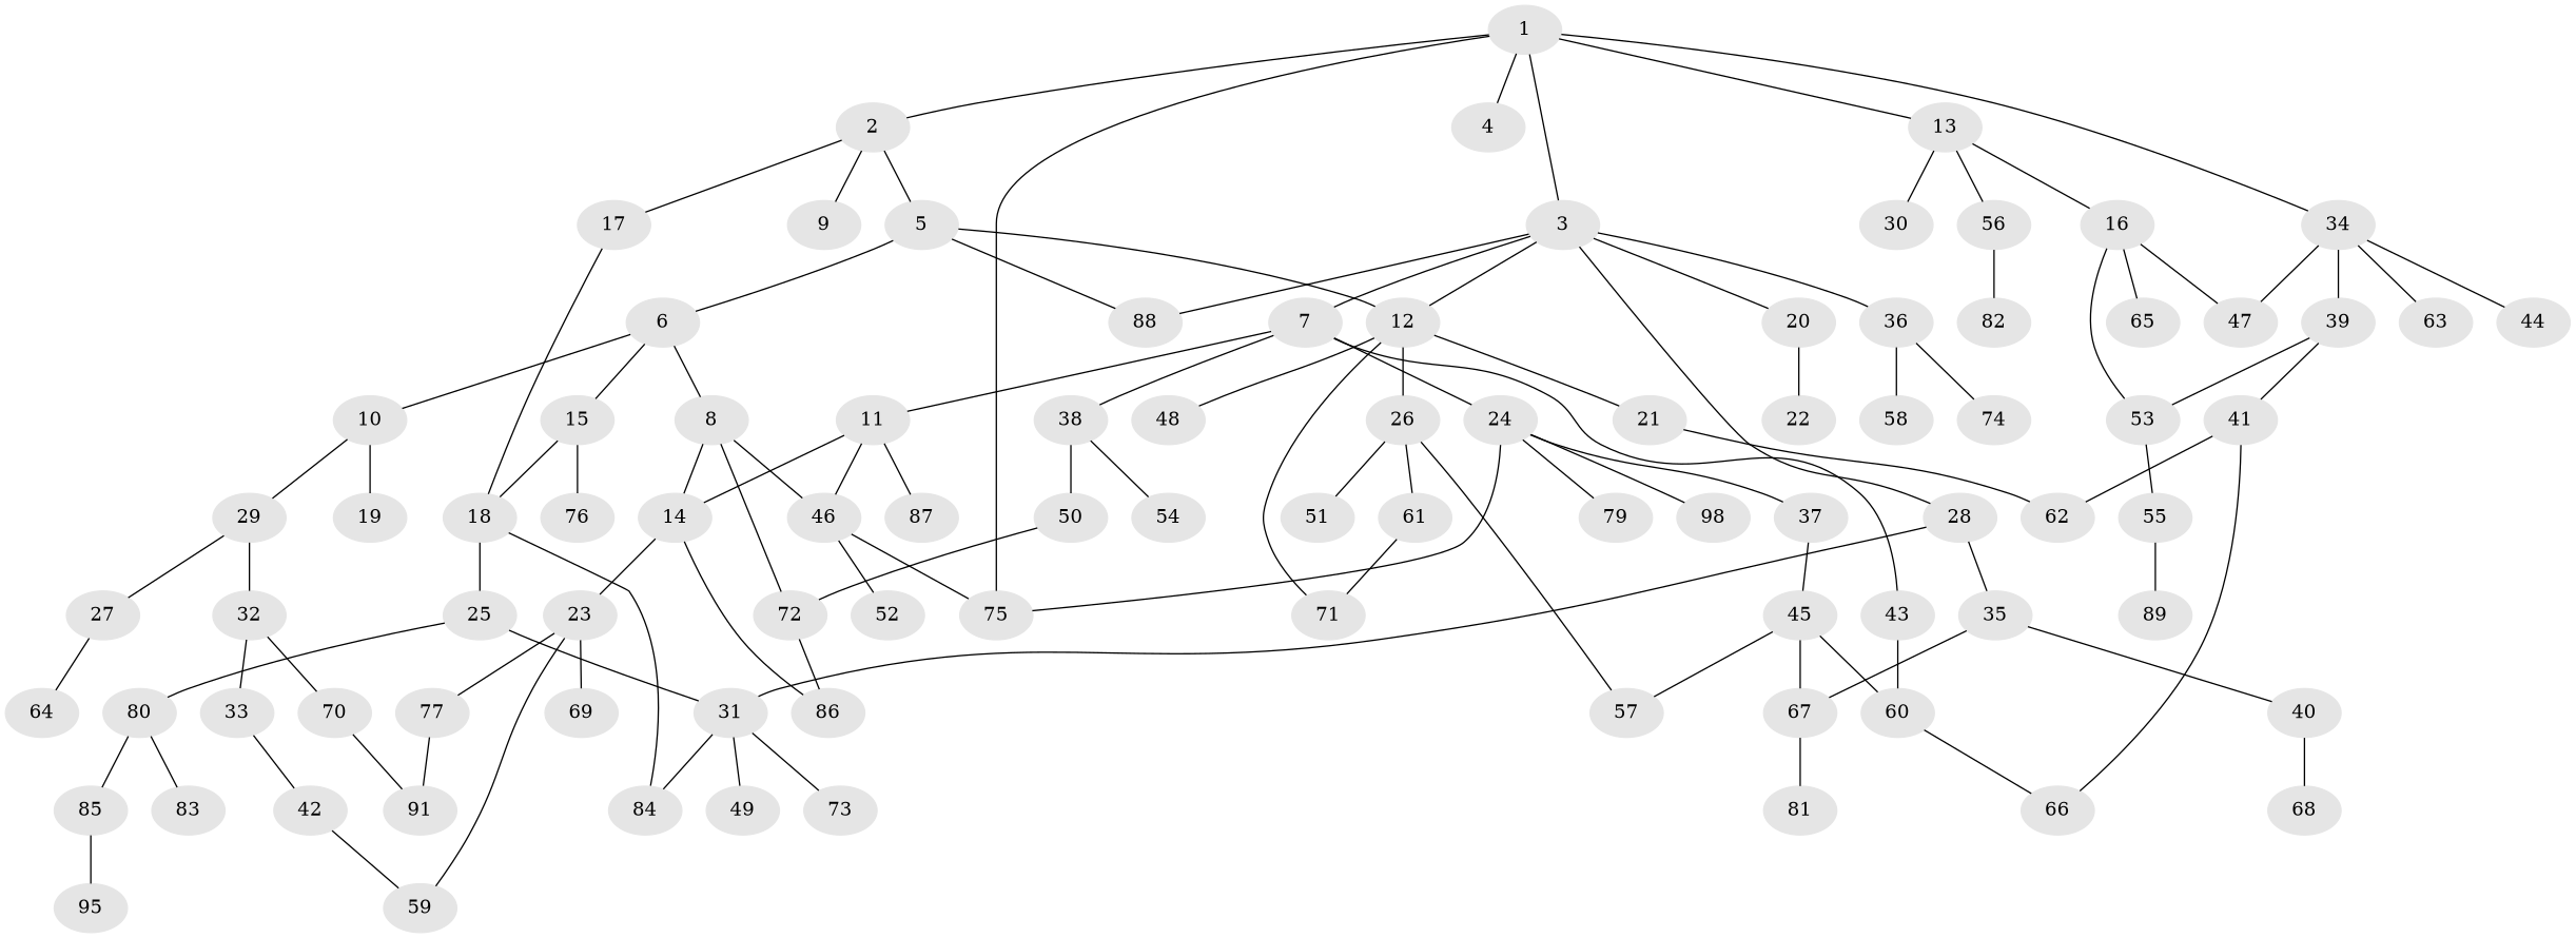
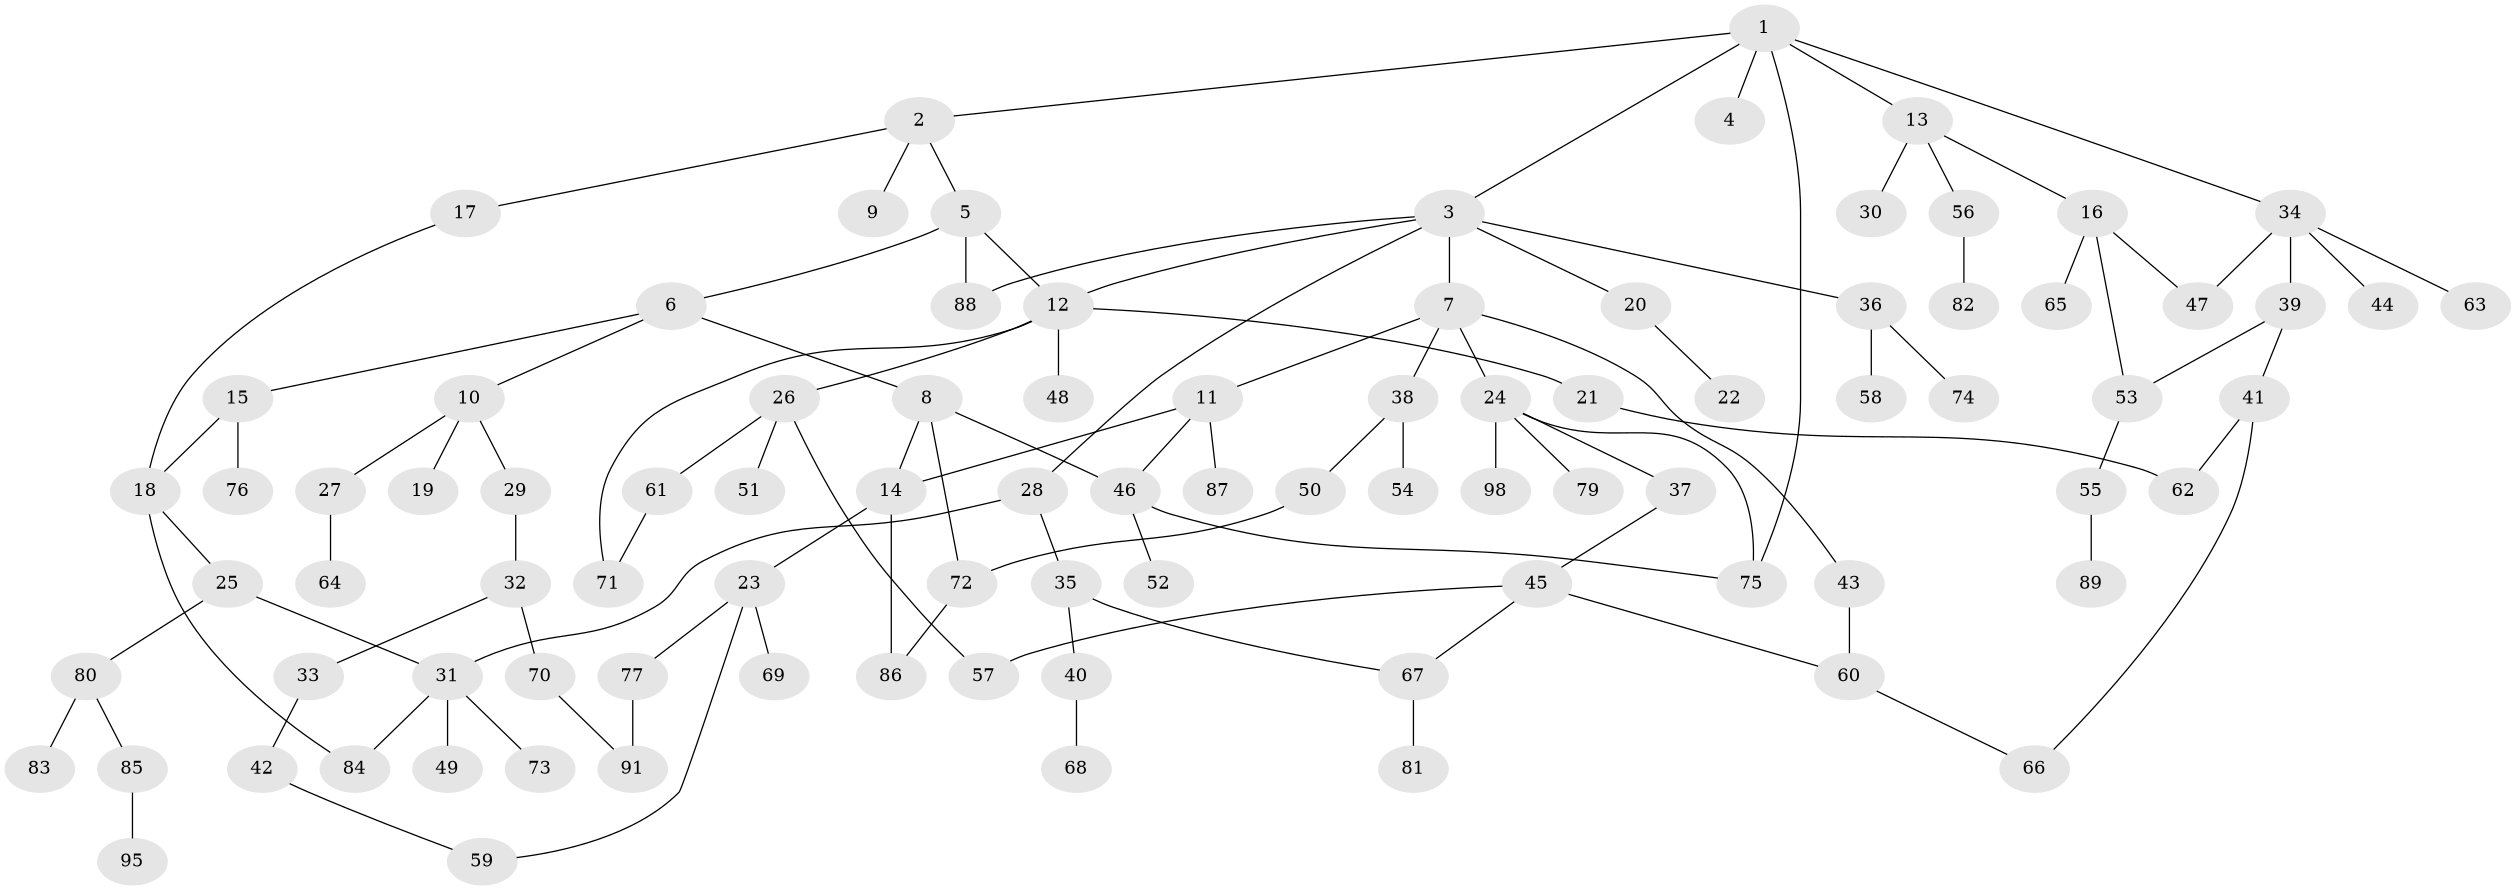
  graph {
    node [color=gray90 style=filled]
    1
    2
    3
    4
    13
    34
    75
    5
    9
    17
    7
    12
    20
    28
    36
    88
    16
    30
    56
    47
    39
    44
    63
    6
    18
    11
    24
    38
    43
    21
    26
    48
    71
    22
    31
    35
    58
    74
    8
    10
    15
    14
    46
    72
    19
    27
    29
    76
    87
    37
    n51 [label=98]
    79
    50
    54
    60
    23
    86
    52
    64
    32
    62
    51
    57
    61
    53
    65
    82
    59
    69
    77
    25
    84
    55
    80
    91
    45
    49
    73
    83
    85
    40
    67
    33
    70
    42
    41
    68
    81
    66
    89
    n91 [label=95]
    1 -- 2
    1 -- 3
    1 -- 4
    1 -- 13
    1 -- 34
    1 -- 75
    2 -- 5
    2 -- 9
    2 -- 17
    3 -- 7
    3 -- 12
    3 -- 20
    3 -- 28
    3 -- 36
    3 -- 88
    13 -- 16
    13 -- 30
    13 -- 56
    34 -- 47
    34 -- 39
    34 -- 44
    34 -- 63
    5 -- 12
    5 -- 88
    5 -- 6
    17 -- 18
    7 -- 11
    7 -- 24
    7 -- 38
    7 -- 43
    12 -- 21
    12 -- 26
    12 -- 48
    12 -- 71
    20 -- 22
    28 -- 31
    28 -- 35
    36 -- 58
    36 -- 74
    16 -- 47
    16 -- 53
    16 -- 65
    56 -- 82
    39 -- 53
    39 -- 41
    6 -- 8
    6 -- 10
    6 -- 15
    18 -- 25
    18 -- 84
    11 -- 14
    11 -- 46
    11 -- 87
    24 -- 75
    24 -- 37
    24 -- n51
    24 -- 79
    38 -- 50
    38 -- 54
    43 -- 60
    21 -- 62
    26 -- 51
    26 -- 57
    26 -- 61
    31 -- 84
    31 -- 49
    31 -- 73
    35 -- 40
    35 -- 67
    8 -- 14
    8 -- 46
    8 -- 72
    10 -- 19
-   29 -- 27
+   10 -- 27
    10 -- 29
    15 -- 18
    15 -- 76
    14 -- 23
    14 -- 86
    46 -- 75
    46 -- 52
    72 -- 86
    27 -- 64
    29 -- 32
    37 -- 45
    50 -- 72
    60 -- 66
    23 -- 59
    23 -- 69
    23 -- 77
    32 -- 33
    32 -- 70
    61 -- 71
    53 -- 55
    77 -- 91
    25 -- 31
    25 -- 80
    55 -- 89
    80 -- 83
    80 -- 85
    45 -- 60
    45 -- 57
    45 -- 67
    85 -- n91
    40 -- 68
    67 -- 81
    33 -- 42
    70 -- 91
    42 -- 59
    41 -- 62
    41 -- 66
  }
